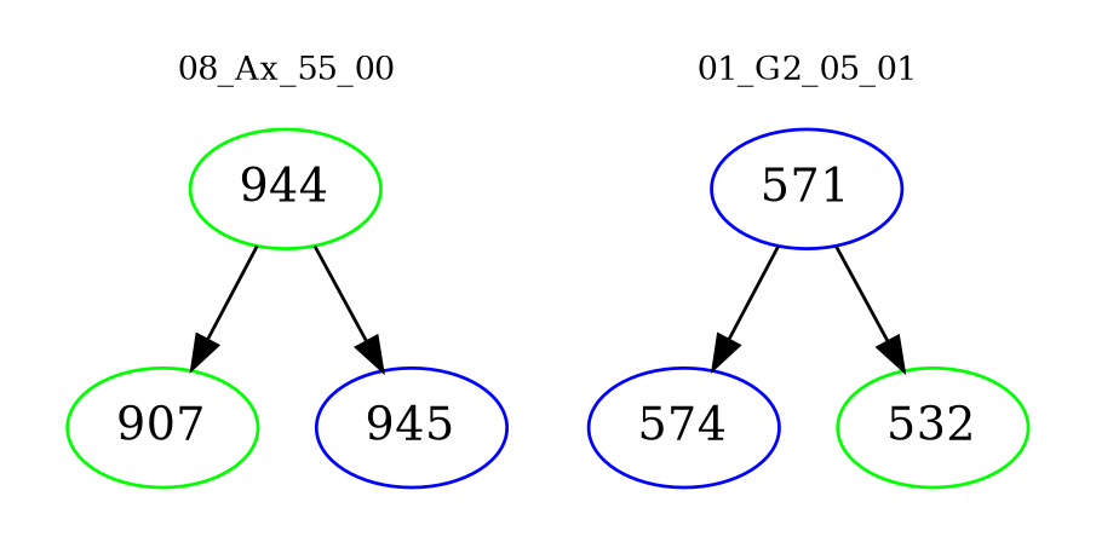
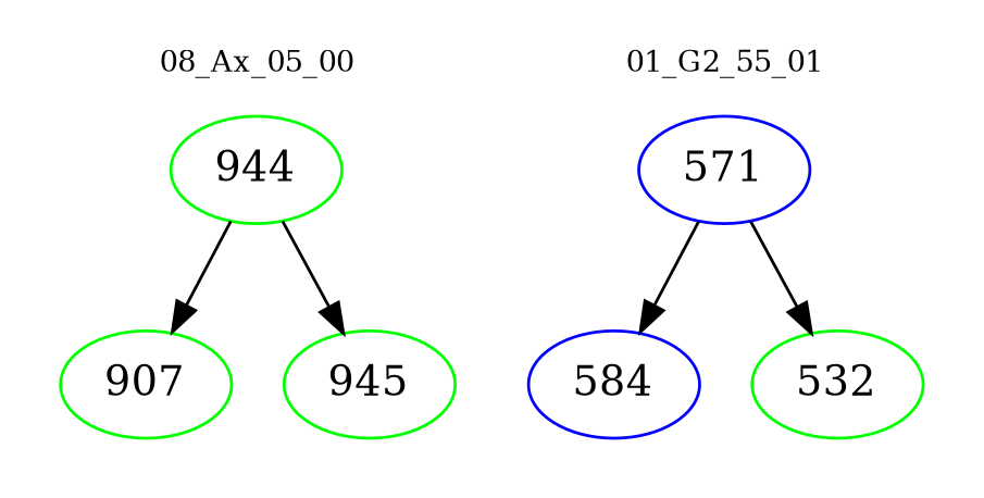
  digraph {
    node [color=green]
    edge [color=black]
    n1 [label=944]
    n2 [label=907]
-   n3 [color=blue label=945]
+   n3 [label=945]
    n4 [color=blue label=571]
-   n5 [color=blue label=574]
+   n5 [color=blue label=584]
    n6 [label=532]
    subgraph cluster_1 {
      color=white
      fontsize=10
-     label="08_Ax_55_00"
+     label="08_Ax_05_00"
      n1
      n2
      n3
    }
    subgraph cluster_2 {
      color=white
      fontsize=10
-     label="01_G2_05_01"
+     label="01_G2_55_01"
      n4
      n5
      n6
    }
    n1 -> n2
    n1 -> n3
    n4 -> n5
    n4 -> n6
  }
